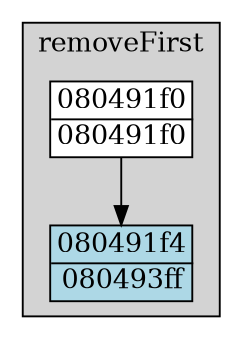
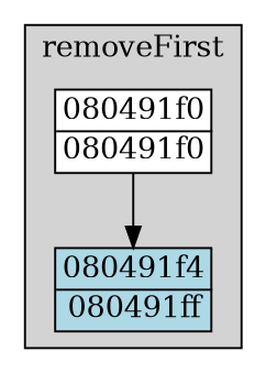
  digraph {
    node [margin=0 shape=none style="filled,solid"]
    n1 [fillcolor=white label=<<TABLE BORDER="1" CELLBORDER="0" CELLSPACING="0"><TR><TD>080491f0</TD></TR><HR/><TR><TD>080491f0</TD></TR></TABLE>>]
-   n2 [fillcolor=lightblue label=<<TABLE BORDER="1" CELLBORDER="0" CELLSPACING="0"><TR><TD>080491f4</TD></TR><HR/><TR><TD>080493ff</TD></TR></TABLE>>]
+   n2 [fillcolor=lightblue label=<<TABLE BORDER="1" CELLBORDER="0" CELLSPACING="0"><TR><TD>080491f4</TD></TR><HR/><TR><TD>080491ff</TD></TR></TABLE>>]
    subgraph cluster_1 {
      color=black
      fillcolor=lightgrey
      label=removeFirst
      style="filled,solid"
      n1
      n2
    }
    n1 -> n2
  }
